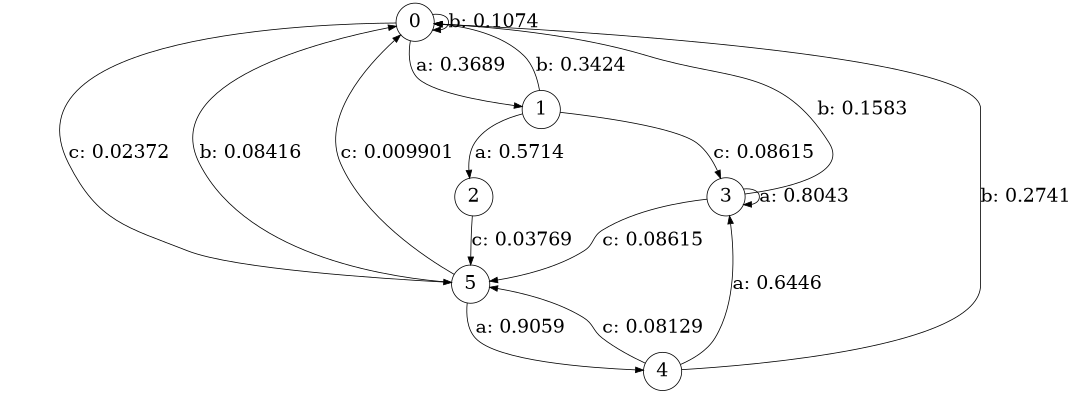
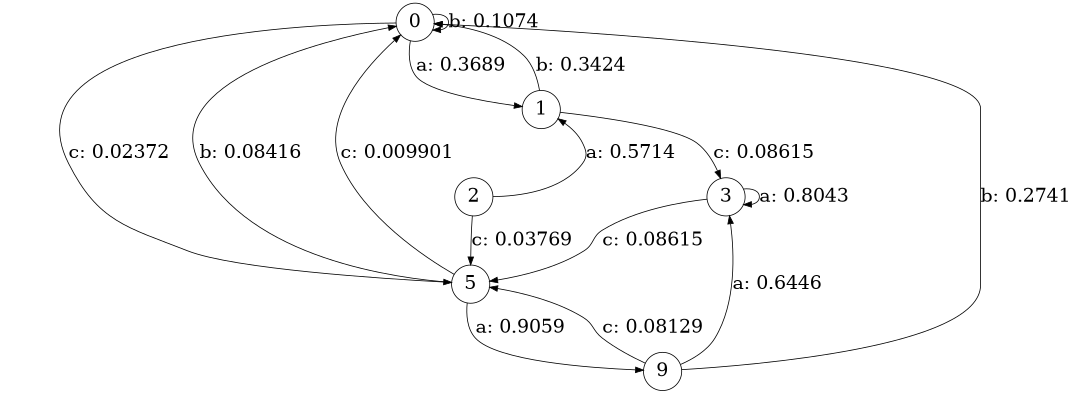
  digraph {
    node [fontsize=24 shape=circle]
    edge [fontsize=24]
    0
    1
    5
    2
    3
-   4
+   4 [label=9]
    0 -> 0 [label="b: 0.1074   "]
    0 -> 1 [label="a: 0.3689   "]
    0 -> 5 [label="c: 0.02372  "]
    1 -> 0 [label="b: 0.3424   "]
-   1 -> 2 [label="a: 0.5714   "]
+   2 -> 1 [label="a: 0.5714   "]
    1 -> 3 [label="c: 0.08615  "]
    5 -> 0 [label="b: 0.08416  "]
    5 -> 0 [label="c: 0.009901  "]
    5 -> 4 [label="a: 0.9059   "]
    2 -> 5 [label="c: 0.03769  "]
-   3 -> 0 [label="b: 0.1583   "]
    3 -> 5 [label="c: 0.08615  "]
    3 -> 3 [label="a: 0.8043   "]
    4 -> 0 [label="b: 0.2741   "]
    4 -> 5 [label="c: 0.08129  "]
    4 -> 3 [label="a: 0.6446   "]
  }
